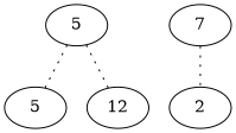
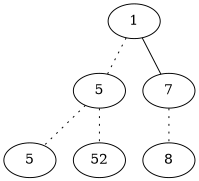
  graph {
    edge [style=dotted]
+   n1 [label=1]
    n2 [label=5]
    n3 [label=7]
    n4 [label=5]
-   n5 [label=12]
-   n6 [label=2]
+   n5 [label=52]
+   n6 [label=8]
+   n1 -- n2
+   n1 -- n3 [style=solid]
    n2 -- n4
    n2 -- n5
    n3 -- n6
  }
